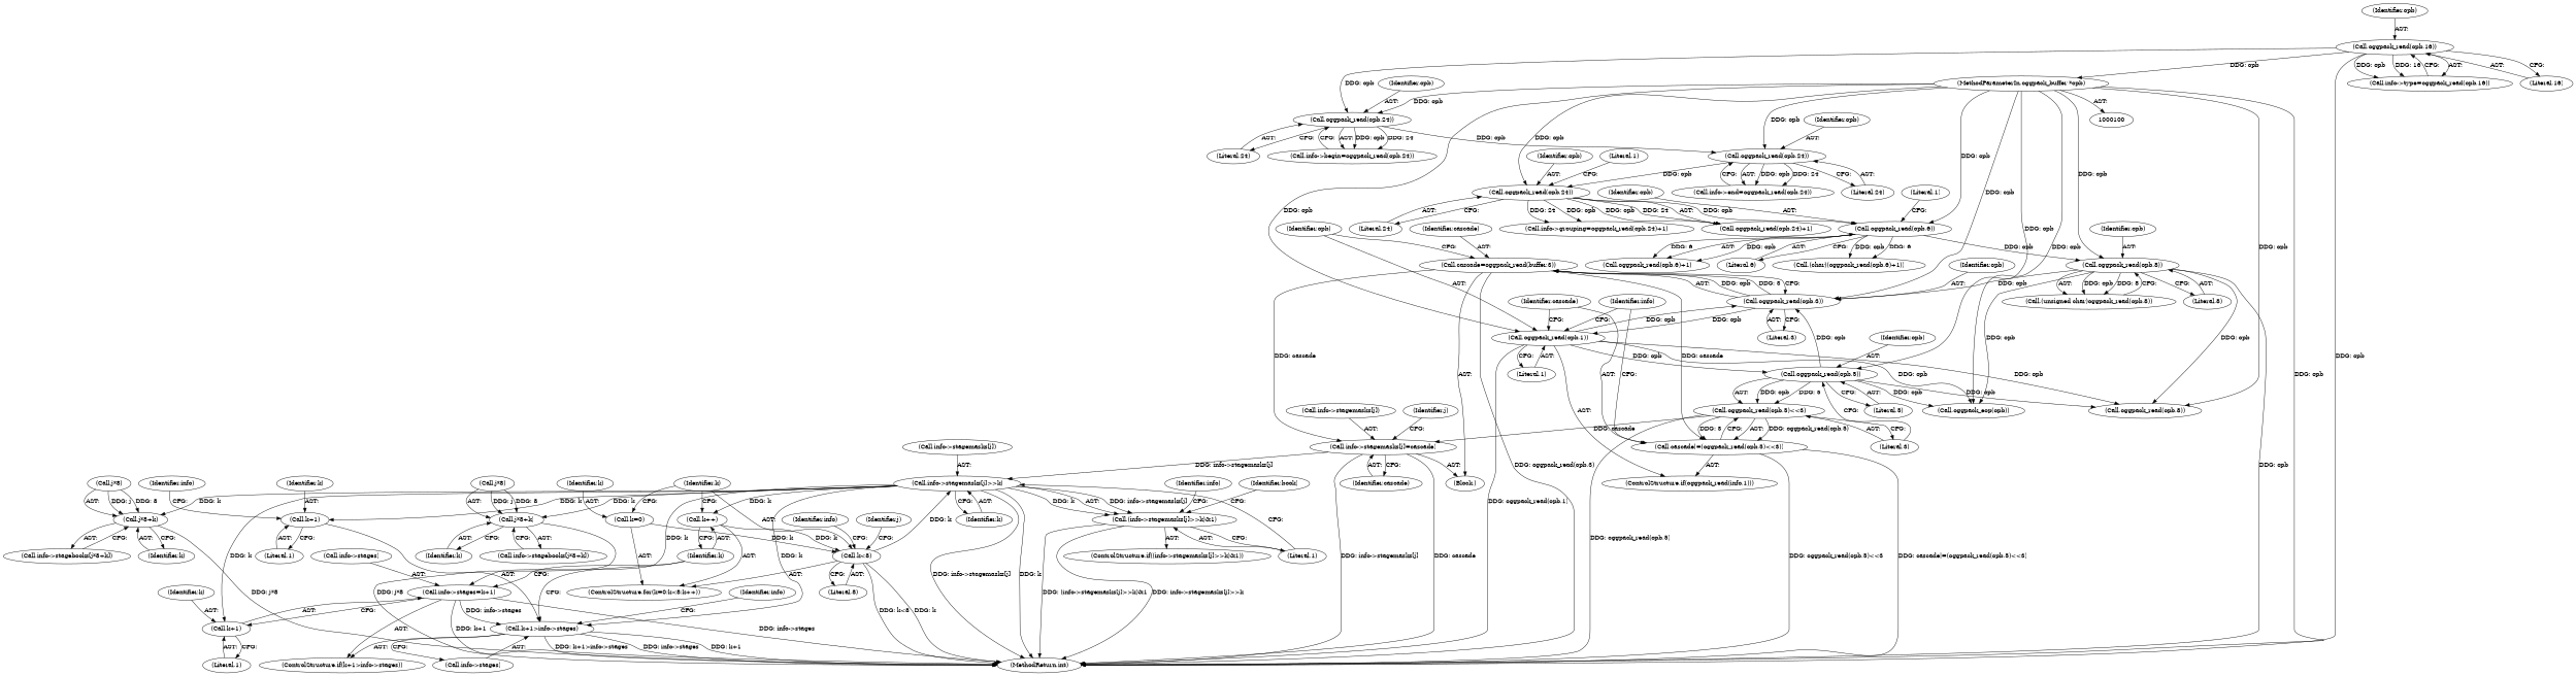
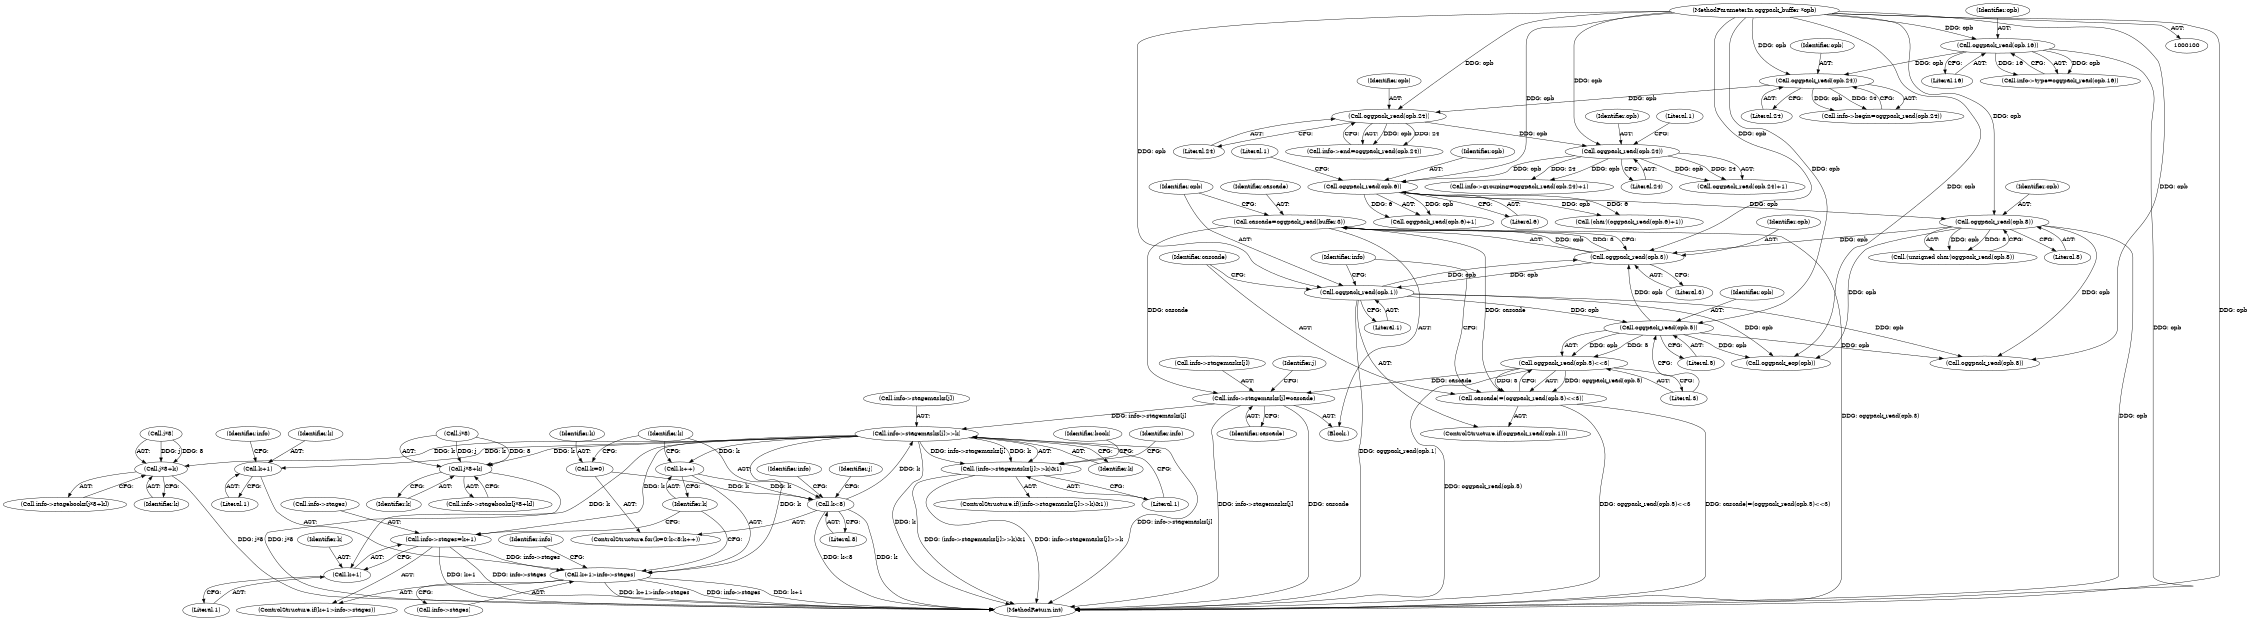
  digraph {
    n1 [label="(Call,info->stagemasks[j]>>k)"]
    n2 [label="(Call,k++)"]
    n3 [label="(Call,(info->stagemasks[j]>>k)&1)"]
    n4 [label="(Call,j*8+k)"]
    n5 [label="(Call,k+1>info->stages)"]
    n6 [label="(Call,k+1)"]
    n7 [label="(Call,info->stages=k+1)"]
    n8 [label="(Call,k+1)"]
    n9 [label="(Call,j*8+k)"]
    n10 [label="(Identifier,k)"]
    n11 [label="(MethodReturn,int)"]
    n12 [label="(Call,k<8)"]
    n13 [label="(ControlStructure,for(k=0;k<8;k++))"]
    n14 [label="(Identifier,k)"]
    n15 [label="(ControlStructure,if((info->stagemasks[j]>>k)&1))"]
    n16 [label="(Literal,1)"]
    n17 [label="(Identifier,k)"]
    n18 [label="(Call,info->stagebooks[j*8+k])"]
    n19 [label="(ControlStructure,if(k+1>info->stages))"]
    n20 [label="(Call,info->stages)"]
    n21 [label="(Literal,1)"]
    n22 [label="(Literal,1)"]
    n23 [label="(Identifier,k)"]
    n24 [label="(Call,info->stagebooks[j*8+k])"]
    n25 [label="(Call,info->stagemasks[j]=cascade)"]
    n26 [label="(Block,)"]
    n27 [label="(Identifier,cascade)"]
    n28 [label="(Call,cascade=oggpack_read(buffer,3))"]
    n29 [label="(Call,oggpack_read(opb,3))"]
    n30 [label="(Call,cascade|=(oggpack_read(opb,5)<<3))"]
    n31 [label="(Call,oggpack_read(opb,1))"]
    n32 [label="(Literal,3)"]
-   n33 [label="(ControlStructure,if(oggpack_read(info,1)))"]
+   n33 [label="(ControlStructure,if(oggpack_read(opb,1)))"]
    n34 [label="(Call,oggpack_read(opb,5)<<3)"]
    n35 [label="(Call,oggpack_read(opb,8))"]
    n36 [label="(Call,oggpack_eop(opb))"]
    n37 [label="(Call,oggpack_read(opb,5))"]
    n38 [label="(Literal,1)"]
    n39 [label="(Call,oggpack_read(opb,8))"]
    n40 [label="(Call,(unsigned char)oggpack_read(opb,8))"]
    n41 [label="(Literal,8)"]
    n42 [label="(Call,oggpack_read(opb,6))"]
    n43 [label="(Call,(char)(oggpack_read(opb,6)+1))"]
    n44 [label="(Call,oggpack_read(opb,6)+1)"]
    n45 [label="(Literal,6)"]
    n46 [label="(Call,oggpack_read(opb,24))"]
    n47 [label="(Literal,24)"]
    n48 [label="(Call,info->grouping=oggpack_read(opb,24)+1)"]
    n49 [label="(Call,oggpack_read(opb,24)+1)"]
    n50 [label="(Call,oggpack_read(opb,24))"]
    n51 [label="(Literal,24)"]
    n52 [label="(Call,info->end=oggpack_read(opb,24))"]
    n53 [label="(Call,oggpack_read(opb,24))"]
    n54 [label="(Literal,24)"]
    n55 [label="(Call,info->begin=oggpack_read(opb,24))"]
    n56 [label="(Call,oggpack_read(opb,16))"]
    n57 [label="(Call,info->type=oggpack_read(opb,16))"]
    n58 [label="(Literal,16)"]
    n59 [label="(MethodParameterIn,oggpack_buffer *opb)"]
    1000100
    n61 [label="(Literal,5)"]
    n62 [label="(Literal,3)"]
    n63 [label="(Literal,8)"]
    n64 [label="(Call,k=0)"]
    n65 [label="(Call,j*8)"]
    n66 [label="(Identifier,k)"]
    n67 [label="(Identifier,opb)"]
    n68 [label="(Call,info->stagemasks[j])"]
    n69 [label="(Identifier,k)"]
    n70 [label="(Identifier,opb)"]
    n71 [label="(Identifier,cascade)"]
    n72 [label="(Identifier,opb)"]
    n73 [label="(Identifier,k)"]
    n74 [label="(Identifier,opb)"]
    n75 [label="(Call,j*8)"]
    n76 [label="(Identifier,opb)"]
    n77 [label="(Identifier,opb)"]
    n78 [label="(Identifier,opb)"]
    n79 [label="(Identifier,info)"]
    n80 [label="(Identifier,j)"]
    n81 [label="(Identifier,k)"]
    n82 [label="(Literal,1)"]
    n83 [label="(Identifier,info)"]
    n84 [label="(Call,info->stages)"]
    n85 [label="(Identifier,opb)"]
    n86 [label="(Identifier,j)"]
    n87 [label="(Identifier,book)"]
    n88 [label="(Identifier,info)"]
    n89 [label="(Identifier,opb)"]
    n90 [label="(Identifier,info)"]
    n91 [label="(Call,info->stagemasks[j])"]
    n92 [label="(Literal,1)"]
    n93 [label="(Identifier,info)"]
    n94 [label="(Identifier,cascade)"]
    n1 -> n2 [label="DDG: k"]
    n1 -> n3 [label="AST: "]
    n1 -> n3 [label="DDG: info->stagemasks[j]"]
    n1 -> n3 [label="DDG: k"]
    n1 -> n4 [label="DDG: k"]
    n1 -> n5 [label="DDG: k"]
    n1 -> n6 [label="DDG: k"]
    n1 -> n7 [label="DDG: k"]
    n1 -> n8 [label="DDG: k"]
    n1 -> n9 [label="DDG: k"]
    n1 -> n10 [label="CFG: "]
    n1 -> n11 [label="DDG: info->stagemasks[j]"]
    n1 -> n11 [label="DDG: k"]
    n2 -> n12 [label="DDG: k"]
-   n2 -> n13 [label="AST: "]
+   n2 -> n5 [label="AST: "]
    n2 -> n14 [label="CFG: "]
    n3 -> n11 [label="DDG: (info->stagemasks[j]>>k)&1"]
    n3 -> n11 [label="DDG: info->stagemasks[j]>>k"]
    n3 -> n15 [label="AST: "]
    n3 -> n16 [label="CFG: "]
    n4 -> n11 [label="DDG: j*8"]
    n4 -> n17 [label="CFG: "]
    n4 -> n18 [label="AST: "]
    n5 -> n11 [label="DDG: k+1>info->stages"]
    n5 -> n11 [label="DDG: info->stages"]
    n5 -> n11 [label="DDG: k+1"]
    n5 -> n19 [label="AST: "]
    n5 -> n20 [label="CFG: "]
    n6 -> n5 [label="AST: "]
    n6 -> n21 [label="CFG: "]
    n7 -> n5 [label="DDG: info->stages"]
    n7 -> n8 [label="CFG: "]
    n7 -> n11 [label="DDG: k+1"]
    n7 -> n11 [label="DDG: info->stages"]
    n7 -> n19 [label="AST: "]
    n8 -> n7 [label="AST: "]
    n8 -> n22 [label="CFG: "]
    n9 -> n11 [label="DDG: j*8"]
    n9 -> n23 [label="CFG: "]
    n9 -> n24 [label="AST: "]
    n10 -> n1 [label="AST: "]
    n12 -> n1 [label="DDG: k"]
    n12 -> n11 [label="DDG: k<8"]
    n12 -> n11 [label="DDG: k"]
    n12 -> n13 [label="AST: "]
    n12 -> n63 [label="CFG: "]
    n14 -> n2 [label="AST: "]
    n14 -> n5 [label="CFG: "]
    n14 -> n7 [label="CFG: "]
    n16 -> n1 [label="CFG: "]
    n16 -> n3 [label="AST: "]
    n17 -> n4 [label="AST: "]
    n18 -> n4 [label="CFG: "]
    n20 -> n5 [label="AST: "]
    n21 -> n6 [label="AST: "]
    n22 -> n8 [label="AST: "]
    n23 -> n9 [label="AST: "]
    n24 -> n9 [label="CFG: "]
    n25 -> n1 [label="DDG: info->stagemasks[j]"]
    n25 -> n11 [label="DDG: info->stagemasks[j]"]
    n25 -> n11 [label="DDG: cascade"]
    n25 -> n26 [label="AST: "]
    n25 -> n27 [label="CFG: "]
    n27 -> n25 [label="AST: "]
    n28 -> n11 [label="DDG: oggpack_read(opb,3)"]
    n28 -> n25 [label="DDG: cascade"]
    n28 -> n26 [label="AST: "]
    n28 -> n29 [label="CFG: "]
    n28 -> n30 [label="DDG: cascade"]
    n29 -> n28 [label="AST: "]
    n29 -> n28 [label="DDG: opb"]
    n29 -> n28 [label="DDG: 3"]
    n29 -> n31 [label="DDG: opb"]
    n29 -> n32 [label="CFG: "]
    n30 -> n11 [label="DDG: cascade|=(oggpack_read(opb,5)<<3)"]
    n30 -> n11 [label="DDG: oggpack_read(opb,5)<<3"]
    n30 -> n33 [label="AST: "]
    n30 -> n34 [label="CFG: "]
    n31 -> n11 [label="DDG: oggpack_read(opb,1)"]
    n31 -> n29 [label="DDG: opb"]
    n31 -> n33 [label="AST: "]
    n31 -> n35 [label="DDG: opb"]
    n31 -> n36 [label="DDG: opb"]
    n31 -> n37 [label="DDG: opb"]
    n31 -> n38 [label="CFG: "]
    n32 -> n29 [label="AST: "]
    n34 -> n11 [label="DDG: oggpack_read(opb,5)"]
    n34 -> n25 [label="DDG: cascade"]
    n34 -> n30 [label="AST: "]
    n34 -> n30 [label="DDG: oggpack_read(opb,5)"]
    n34 -> n30 [label="DDG: 3"]
    n34 -> n62 [label="CFG: "]
    n37 -> n29 [label="DDG: opb"]
    n37 -> n34 [label="AST: "]
    n37 -> n34 [label="DDG: opb"]
    n37 -> n34 [label="DDG: 5"]
    n37 -> n35 [label="DDG: opb"]
    n37 -> n36 [label="DDG: opb"]
    n37 -> n61 [label="CFG: "]
    n38 -> n31 [label="AST: "]
    n39 -> n11 [label="DDG: opb"]
    n39 -> n29 [label="DDG: opb"]
    n39 -> n35 [label="DDG: opb"]
    n39 -> n36 [label="DDG: opb"]
    n39 -> n40 [label="AST: "]
    n39 -> n40 [label="DDG: opb"]
    n39 -> n40 [label="DDG: 8"]
    n39 -> n41 [label="CFG: "]
    n40 -> n39 [label="CFG: "]
    n41 -> n39 [label="AST: "]
    n42 -> n39 [label="DDG: opb"]
    n42 -> n43 [label="DDG: opb"]
    n42 -> n43 [label="DDG: 6"]
    n42 -> n44 [label="AST: "]
    n42 -> n44 [label="DDG: opb"]
    n42 -> n44 [label="DDG: 6"]
    n42 -> n45 [label="CFG: "]
    n45 -> n42 [label="AST: "]
    n46 -> n42 [label="DDG: opb"]
    n46 -> n47 [label="CFG: "]
    n46 -> n48 [label="DDG: opb"]
    n46 -> n48 [label="DDG: 24"]
    n46 -> n49 [label="AST: "]
    n46 -> n49 [label="DDG: opb"]
    n46 -> n49 [label="DDG: 24"]
    n47 -> n46 [label="AST: "]
    n50 -> n46 [label="DDG: opb"]
    n50 -> n51 [label="CFG: "]
    n50 -> n52 [label="AST: "]
    n50 -> n52 [label="DDG: opb"]
    n50 -> n52 [label="DDG: 24"]
    n51 -> n50 [label="AST: "]
    n52 -> n50 [label="CFG: "]
    n53 -> n50 [label="DDG: opb"]
    n53 -> n54 [label="CFG: "]
    n53 -> n55 [label="AST: "]
    n53 -> n55 [label="DDG: opb"]
    n53 -> n55 [label="DDG: 24"]
    n54 -> n53 [label="AST: "]
    n55 -> n53 [label="CFG: "]
    n56 -> n11 [label="DDG: opb"]
    n56 -> n53 [label="DDG: opb"]
    n56 -> n57 [label="AST: "]
    n56 -> n57 [label="DDG: opb"]
    n56 -> n57 [label="DDG: 16"]
    n56 -> n58 [label="CFG: "]
    n57 -> n56 [label="CFG: "]
    n58 -> n56 [label="AST: "]
    n59 -> n11 [label="DDG: opb"]
    n59 -> n29 [label="DDG: opb"]
    n59 -> n31 [label="DDG: opb"]
    n59 -> n35 [label="DDG: opb"]
    n59 -> n36 [label="DDG: opb"]
    n59 -> n37 [label="DDG: opb"]
    n59 -> n39 [label="DDG: opb"]
    n59 -> n42 [label="DDG: opb"]
    n59 -> n46 [label="DDG: opb"]
    n59 -> n50 [label="DDG: opb"]
    n59 -> n53 [label="DDG: opb"]
-   n56 -> n59 [label="DDG: opb"]
+   n59 -> n56 [label="DDG: opb"]
    n59 -> 1000100 [label="AST: "]
    n61 -> n37 [label="AST: "]
    n62 -> n34 [label="AST: "]
    n62 -> n37 [label="CFG: "]
    n63 -> n12 [label="AST: "]
    n64 -> n12 [label="DDG: k"]
    n64 -> n13 [label="AST: "]
    n65 -> n9 [label="AST: "]
    n65 -> n9 [label="DDG: j"]
    n65 -> n9 [label="DDG: 8"]
    n66 -> n2 [label="CFG: "]
    n66 -> n12 [label="AST: "]
    n66 -> n64 [label="CFG: "]
    n67 -> n42 [label="AST: "]
    n68 -> n25 [label="AST: "]
    n69 -> n6 [label="AST: "]
    n70 -> n39 [label="AST: "]
    n71 -> n30 [label="AST: "]
    n71 -> n31 [label="CFG: "]
    n72 -> n28 [label="CFG: "]
    n72 -> n31 [label="AST: "]
    n73 -> n8 [label="AST: "]
    n74 -> n56 [label="AST: "]
    n75 -> n4 [label="AST: "]
    n75 -> n4 [label="DDG: j"]
    n75 -> n4 [label="DDG: 8"]
    n76 -> n29 [label="AST: "]
    n77 -> n53 [label="AST: "]
    n78 -> n46 [label="AST: "]
    n79 -> n12 [label="CFG: "]
    n80 -> n12 [label="CFG: "]
    n81 -> n64 [label="AST: "]
    n82 -> n46 [label="CFG: "]
    n83 -> n5 [label="CFG: "]
    n84 -> n7 [label="AST: "]
    n85 -> n50 [label="AST: "]
    n86 -> n25 [label="CFG: "]
    n87 -> n3 [label="CFG: "]
    n88 -> n6 [label="CFG: "]
    n89 -> n37 [label="AST: "]
    n90 -> n30 [label="CFG: "]
    n90 -> n31 [label="CFG: "]
    n91 -> n1 [label="AST: "]
    n92 -> n42 [label="CFG: "]
    n93 -> n3 [label="CFG: "]
    n94 -> n28 [label="AST: "]
  }
